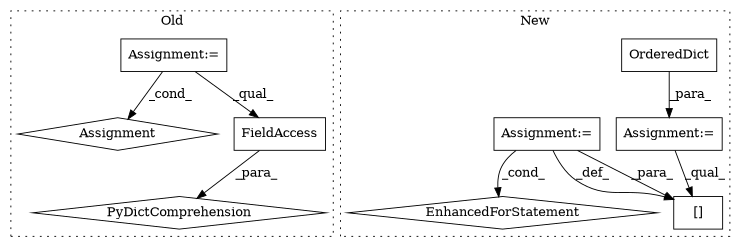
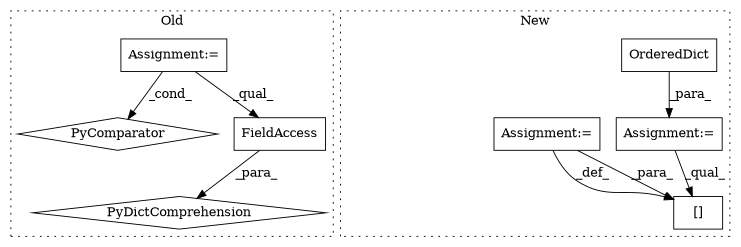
  digraph {
    node [a=7 l=56 s=1015 shape=box]
    n1 [a=110 l=244 label=PyDictComprehension s=835 shape=diamond]
    n2 [label="Assignment:="]
-   n3 [a=113 label=Assignment shape=diamond]
+   n3 [a=113 label=PyComparator shape=diamond]
    n4 [a=22 l=9 label=FieldAccess s=921]
    n5 [a=32 l=13 label=OrderedDict s=1127]
    n6 [l=1 label="Assignment:=" s=1126]
    n7 [a=2 l="20,1" label="[]" s="1257,1281"]
    n8 [l="63,2" label="Assignment:=" s="1146,1247"]
-   n9 [a=70 l="63,2" label=EnhancedForStatement s="1146,1247" shape=diamond]
    subgraph cluster_1 {
      label=Old
      style=dotted
      n1
      n2
      n3
      n4
    }
    subgraph cluster_2 {
      label=New
      style=dotted
      n5
      n6
      n7
      n8
-     n9
    }
    n2 -> n3 [label=_cond_]
    n2 -> n4 [label=_qual_]
    n4 -> n1 [label=_para_]
    n5 -> n6 [label=_para_]
    n6 -> n7 [label=_qual_]
    n8 -> n7 [label=_para_]
    n8 -> n7 [label=_def_]
-   n8 -> n9 [label=_cond_]
  }
